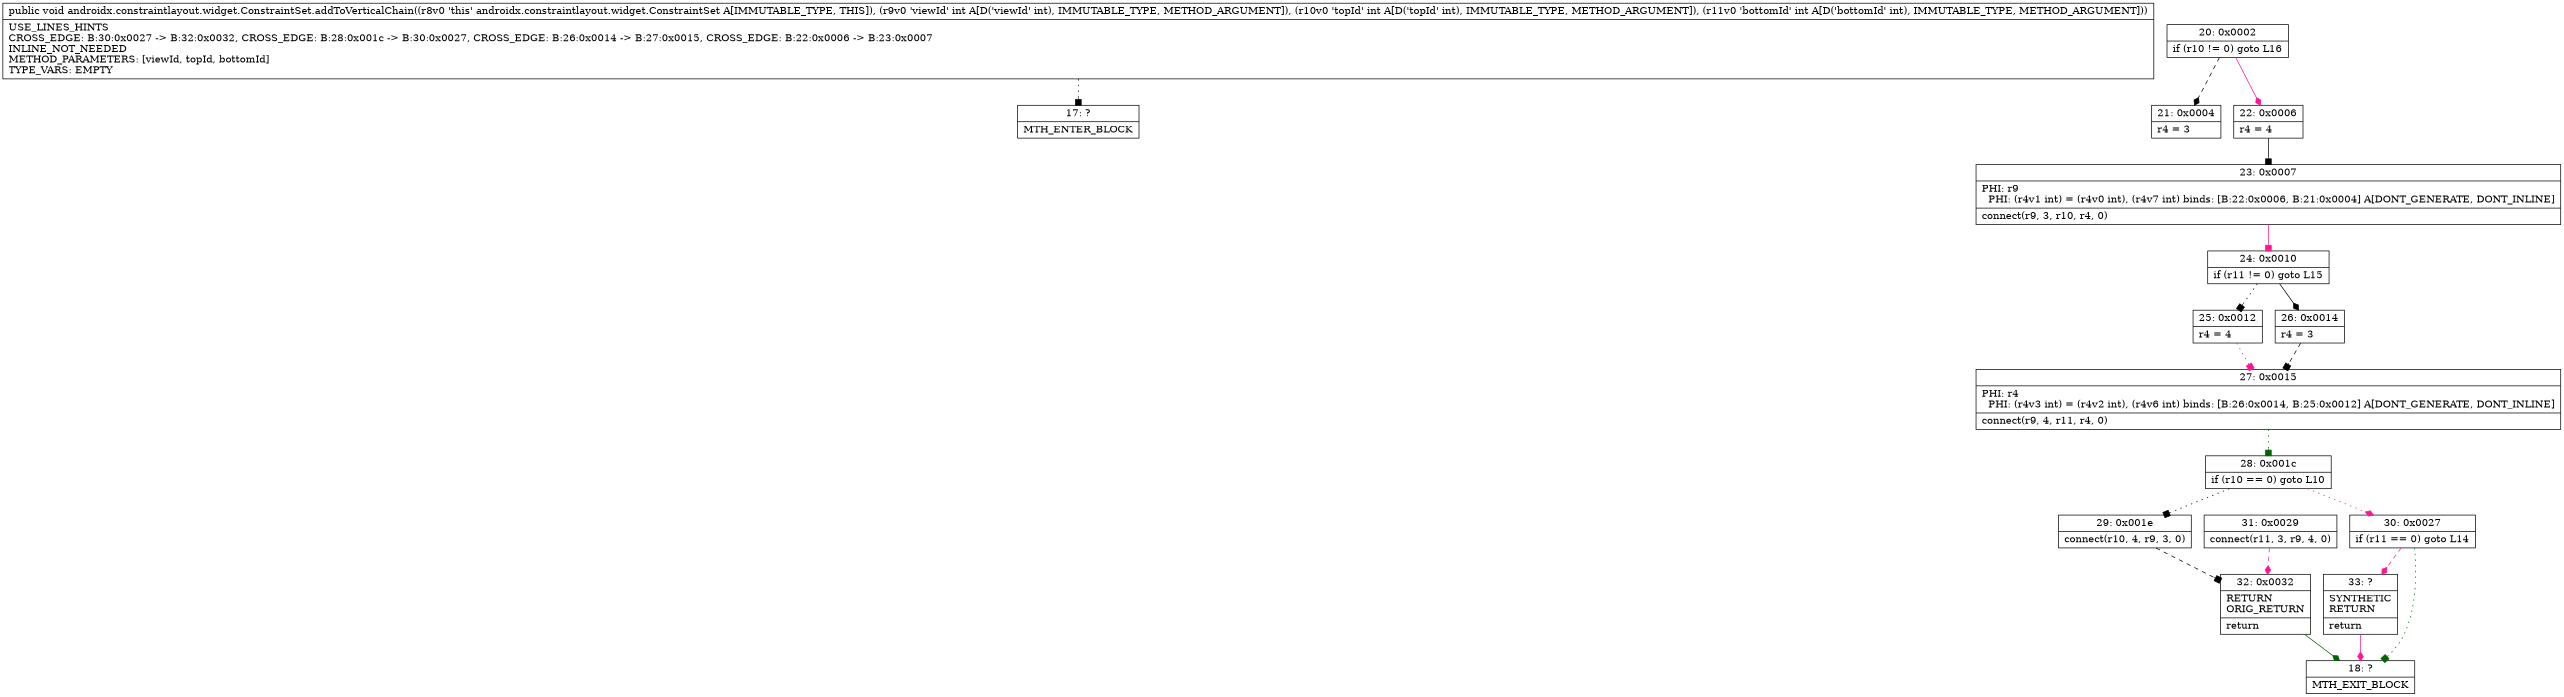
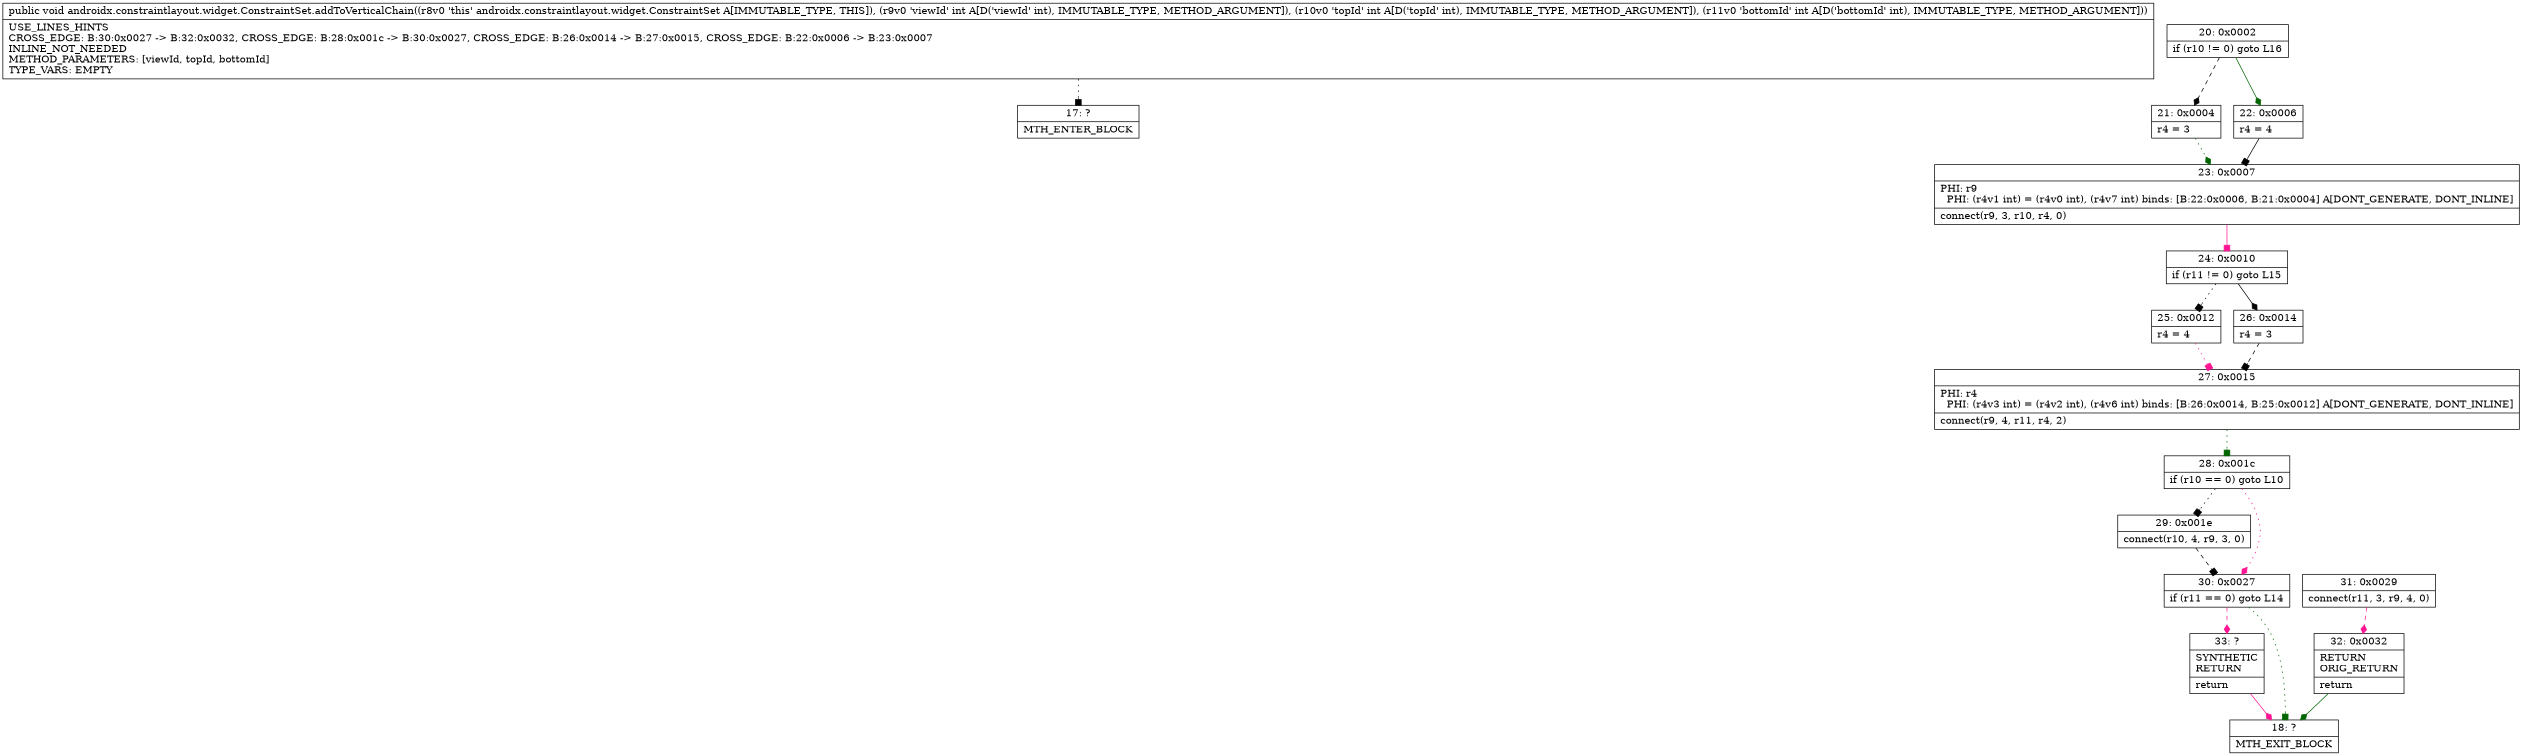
  digraph {
    node [shape=record]
    edge [arrowhead=box color=black style=dotted]
    n1 [label="{17\:\ ?|MTH_ENTER_BLOCK\l}"]
    n2 [label="{20\:\ 0x0002|if (r10 != 0) goto L16\l}"]
    n3 [label="{21\:\ 0x0004|r4 = 3\l}"]
    n4 [label="{22\:\ 0x0006|r4 = 4\l}"]
    n5 [label="{23\:\ 0x0007|PHI: r9 \l  PHI: (r4v1 int) = (r4v0 int), (r4v7 int) binds: [B:22:0x0006, B:21:0x0004] A[DONT_GENERATE, DONT_INLINE]\l|connect(r9, 3, r10, r4, 0)\l}"]
    n6 [label="{24\:\ 0x0010|if (r11 != 0) goto L15\l}"]
    n7 [label="{25\:\ 0x0012|r4 = 4\l}"]
    n8 [label="{26\:\ 0x0014|r4 = 3\l}"]
-   n9 [label="{27\:\ 0x0015|PHI: r4 \l  PHI: (r4v3 int) = (r4v2 int), (r4v6 int) binds: [B:26:0x0014, B:25:0x0012] A[DONT_GENERATE, DONT_INLINE]\l|connect(r9, 4, r11, r4, 0)\l}"]
+   n9 [label="{27\:\ 0x0015|PHI: r4 \l  PHI: (r4v3 int) = (r4v2 int), (r4v6 int) binds: [B:26:0x0014, B:25:0x0012] A[DONT_GENERATE, DONT_INLINE]\l|connect(r9, 4, r11, r4, 2)\l}"]
    n10 [label="{28\:\ 0x001c|if (r10 == 0) goto L10\l}"]
    n11 [label="{29\:\ 0x001e|connect(r10, 4, r9, 3, 0)\l}"]
    n12 [label="{30\:\ 0x0027|if (r11 == 0) goto L14\l}"]
    n13 [label="{33\:\ ?|SYNTHETIC\lRETURN\l|return\l}"]
    n14 [label="{18\:\ ?|MTH_EXIT_BLOCK\l}"]
    n15 [label="{31\:\ 0x0029|connect(r11, 3, r9, 4, 0)\l}"]
    n16 [label="{32\:\ 0x0032|RETURN\lORIG_RETURN\l|return\l}"]
    n17 [label="{public void androidx.constraintlayout.widget.ConstraintSet.addToVerticalChain((r8v0 'this' androidx.constraintlayout.widget.ConstraintSet A[IMMUTABLE_TYPE, THIS]), (r9v0 'viewId' int A[D('viewId' int), IMMUTABLE_TYPE, METHOD_ARGUMENT]), (r10v0 'topId' int A[D('topId' int), IMMUTABLE_TYPE, METHOD_ARGUMENT]), (r11v0 'bottomId' int A[D('bottomId' int), IMMUTABLE_TYPE, METHOD_ARGUMENT]))  | USE_LINES_HINTS\lCROSS_EDGE: B:30:0x0027 \-\> B:32:0x0032, CROSS_EDGE: B:28:0x001c \-\> B:30:0x0027, CROSS_EDGE: B:26:0x0014 \-\> B:27:0x0015, CROSS_EDGE: B:22:0x0006 \-\> B:23:0x0007\lINLINE_NOT_NEEDED\lMETHOD_PARAMETERS: [viewId, topId, bottomId]\lTYPE_VARS: EMPTY\l}"]
    n2 -> n3 [arrowhead=diamond style=dashed]
-   n2 -> n4 [arrowhead=diamond color=deeppink style=solid]
+   n2 -> n4 [arrowhead=diamond color=darkgreen style=solid]
+   n3 -> n5 [arrowhead=diamond color=darkgreen]
    n4 -> n5 [style=solid]
    n5 -> n6 [color=deeppink style=solid]
    n6 -> n7
    n6 -> n8 [arrowhead=diamond style=solid]
    n7 -> n9 [color=deeppink]
    n8 -> n9 [style=dashed]
    n9 -> n10 [color=darkgreen]
    n10 -> n11
    n10 -> n12 [arrowhead=diamond color=deeppink]
-   n11 -> n16 [style=dashed]
+   n11 -> n12 [style=dashed]
    n12 -> n13 [arrowhead=diamond color=deeppink style=dashed]
    n12 -> n14 [color=darkgreen]
    n13 -> n14 [arrowhead=diamond color=deeppink style=solid]
    n15 -> n16 [arrowhead=diamond color=deeppink style=dashed]
    n16 -> n14 [arrowhead=diamond color=darkgreen style=solid]
    n17 -> n1
  }
